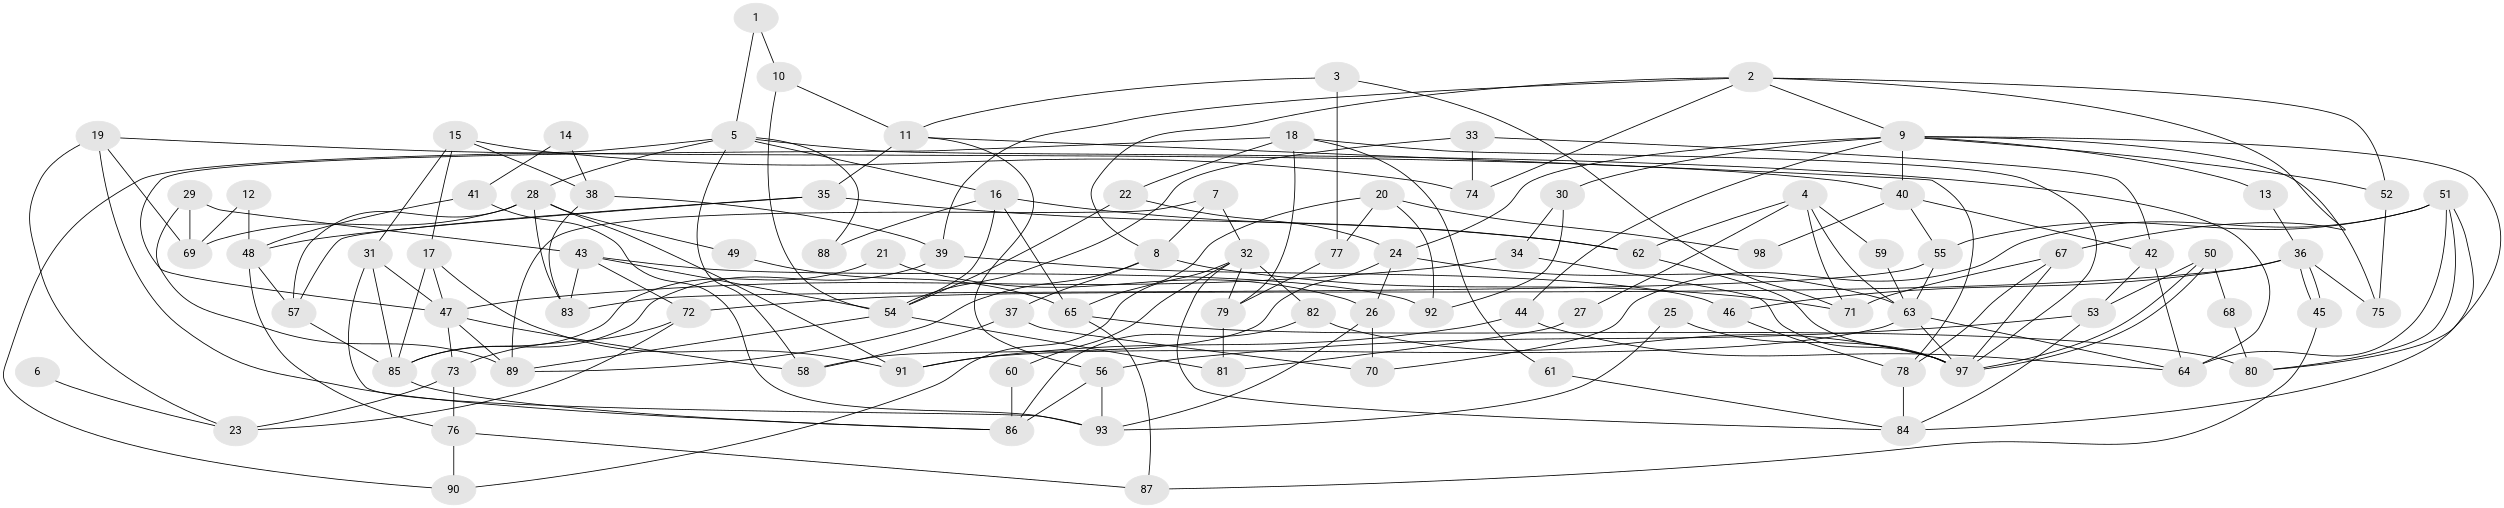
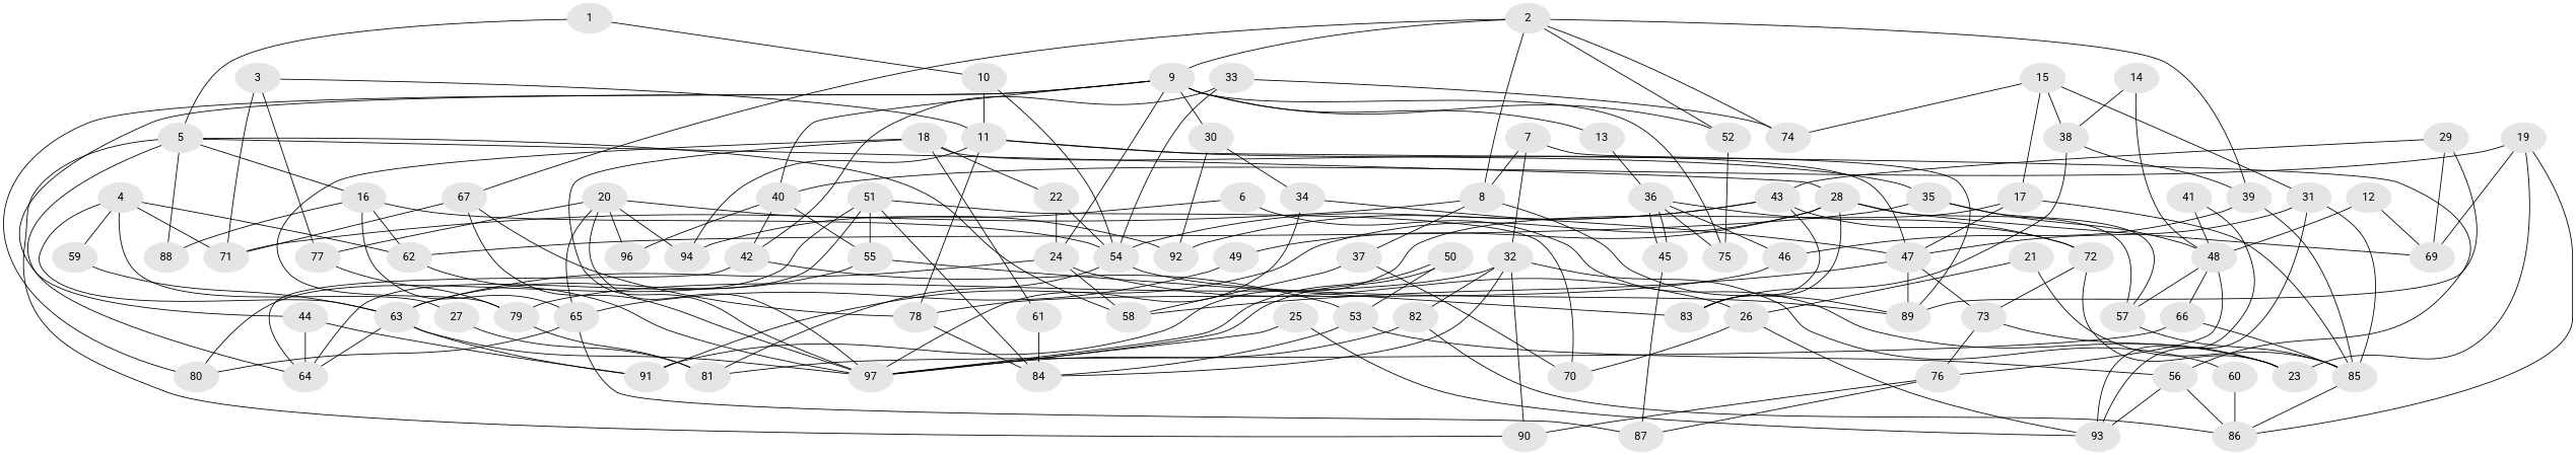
  graph {
    fontname=Roboto
    node [color=gray90 fontname=Roboto style=filled]
    edge [fontname=Roboto]
    1
    5
    10
    16
    28
    58
    64
    88
    90
    11
    54
    2
    8
    9
    39
    52
    67
    74
    71
    89
    37
    13
    24
    30
    40
    44
    75
    80
    85
    46
    78
    n32 [label=97]
    3
    77
+   94
    35
    56
    79
    4
    27
    59
    62
    63
    81
    91
    65
    69
    49
    57
    83
    6
    23
    72
    7
    32
    60
    82
    84
    70
    36
    26
    92
    34
-   96 [label=98]
+   96
    42
    55
    48
    86
    93
    12
+   66
    76
    45
    14
    38
    15
    17
    31
    47
    87
    73
    18
    22
    61
    19
    20
    21
    25
    29
    43
    33
    53
    41
    50
-   68
    51
    1 -- 5
    1 -- 10
    5 -- 16
    5 -- 28
    5 -- 58
    5 -- 64
    5 -- 88
    5 -- 90
    10 -- 11
    10 -- 54
    16 -- 88
    16 -- 54
    16 -- 62
    16 -- 65
    28 -- 91
    28 -- 69
    28 -- 49
    28 -- 57
    28 -- 83
    11 -- 78
+   11 -- 94
    11 -- 35
    11 -- 56
    54 -- 89
    54 -- 81
    2 -- 8
    2 -- 9
    2 -- 39
    2 -- 52
    2 -- 67
    2 -- 74
    8 -- 71
    8 -- 89
    8 -- 37
    9 -- 52
    9 -- 13
    9 -- 24
    9 -- 30
    9 -- 40
    9 -- 44
    9 -- 75
    9 -- 80
    39 -- 85
    39 -- 46
    52 -- 75
    67 -- 71
    67 -- 78
    67 -- n32
    37 -- 58
    37 -- 70
    13 -- 36
    24 -- 58
    24 -- 63
    24 -- 26
    30 -- 92
    30 -- 34
    40 -- 96
    40 -- 42
    40 -- 55
    44 -- 64
    44 -- 91
    85 -- 86
    46 -- 78
    78 -- 84
    3 -- 11
    3 -- 71
    3 -- 77
    77 -- 79
    35 -- 62
    35 -- 57
    35 -- 48
    56 -- 86
    56 -- 93
    79 -- 81
    4 -- 71
    4 -- 27
    4 -- 59
    4 -- 62
    4 -- 63
    27 -- 81
    59 -- 63
    62 -- n32
    63 -- 64
    63 -- n32
    63 -- 91
    65 -- 80
    65 -- 87
    49 -- 65
    57 -- 85
+   6 -- 94
    6 -- 23
    23 -- 72
    72 -- 73
    7 -- 8
    7 -- 89
    7 -- 32
    32 -- 90
    32 -- 79
    32 -- 60
    32 -- 82
    32 -- 84
    60 -- 86
    82 -- n32
    82 -- 86
    36 -- 75
    36 -- 46
    36 -- 72
    36 -- 45
    36 -- 45
    26 -- 70
    26 -- 93
    34 -- n32
    34 -- 47
    42 -- 64
    42 -- 53
    55 -- 63
    55 -- 83
    48 -- 57
+   48 -- 66
    48 -- 76
    12 -- 69
    12 -- 48
+   66 -- 85
+   66 -- 81
    76 -- 90
    76 -- 87
    45 -- 87
-   14 -- 41
+   14 -- 48
    14 -- 38
    38 -- 39
    38 -- 83
    15 -- 74
    15 -- 38
    15 -- 17
    15 -- 31
    17 -- 85
    17 -- 91
    17 -- 47
    31 -- 85
    31 -- 93
    31 -- 47
    47 -- 58
    47 -- 89
    47 -- 73
    73 -- 23
    73 -- 76
    18 -- n32
    18 -- 79
    18 -- 47
    18 -- 22
    18 -- 61
    22 -- 54
    22 -- 24
    61 -- 84
    19 -- 40
    19 -- 69
    19 -- 23
    19 -- 86
+   20 -- n32
    20 -- 77
+   20 -- 94
    20 -- 65
    20 -- 92
    20 -- 96
    21 -- 85
    21 -- 26
    25 -- n32
    25 -- 93
    29 -- 89
    29 -- 69
    29 -- 43
    43 -- 54
    43 -- 83
    43 -- 72
    43 -- 92
    33 -- 54
    33 -- 74
    33 -- 42
    53 -- 56
    53 -- 84
    41 -- 48
    41 -- 93
    50 -- n32
    50 -- n32
    50 -- 53
-   50 -- 68
-   68 -- 80
    51 -- 64
    51 -- 80
    51 -- 84
    51 -- 70
    51 -- 55
  }
